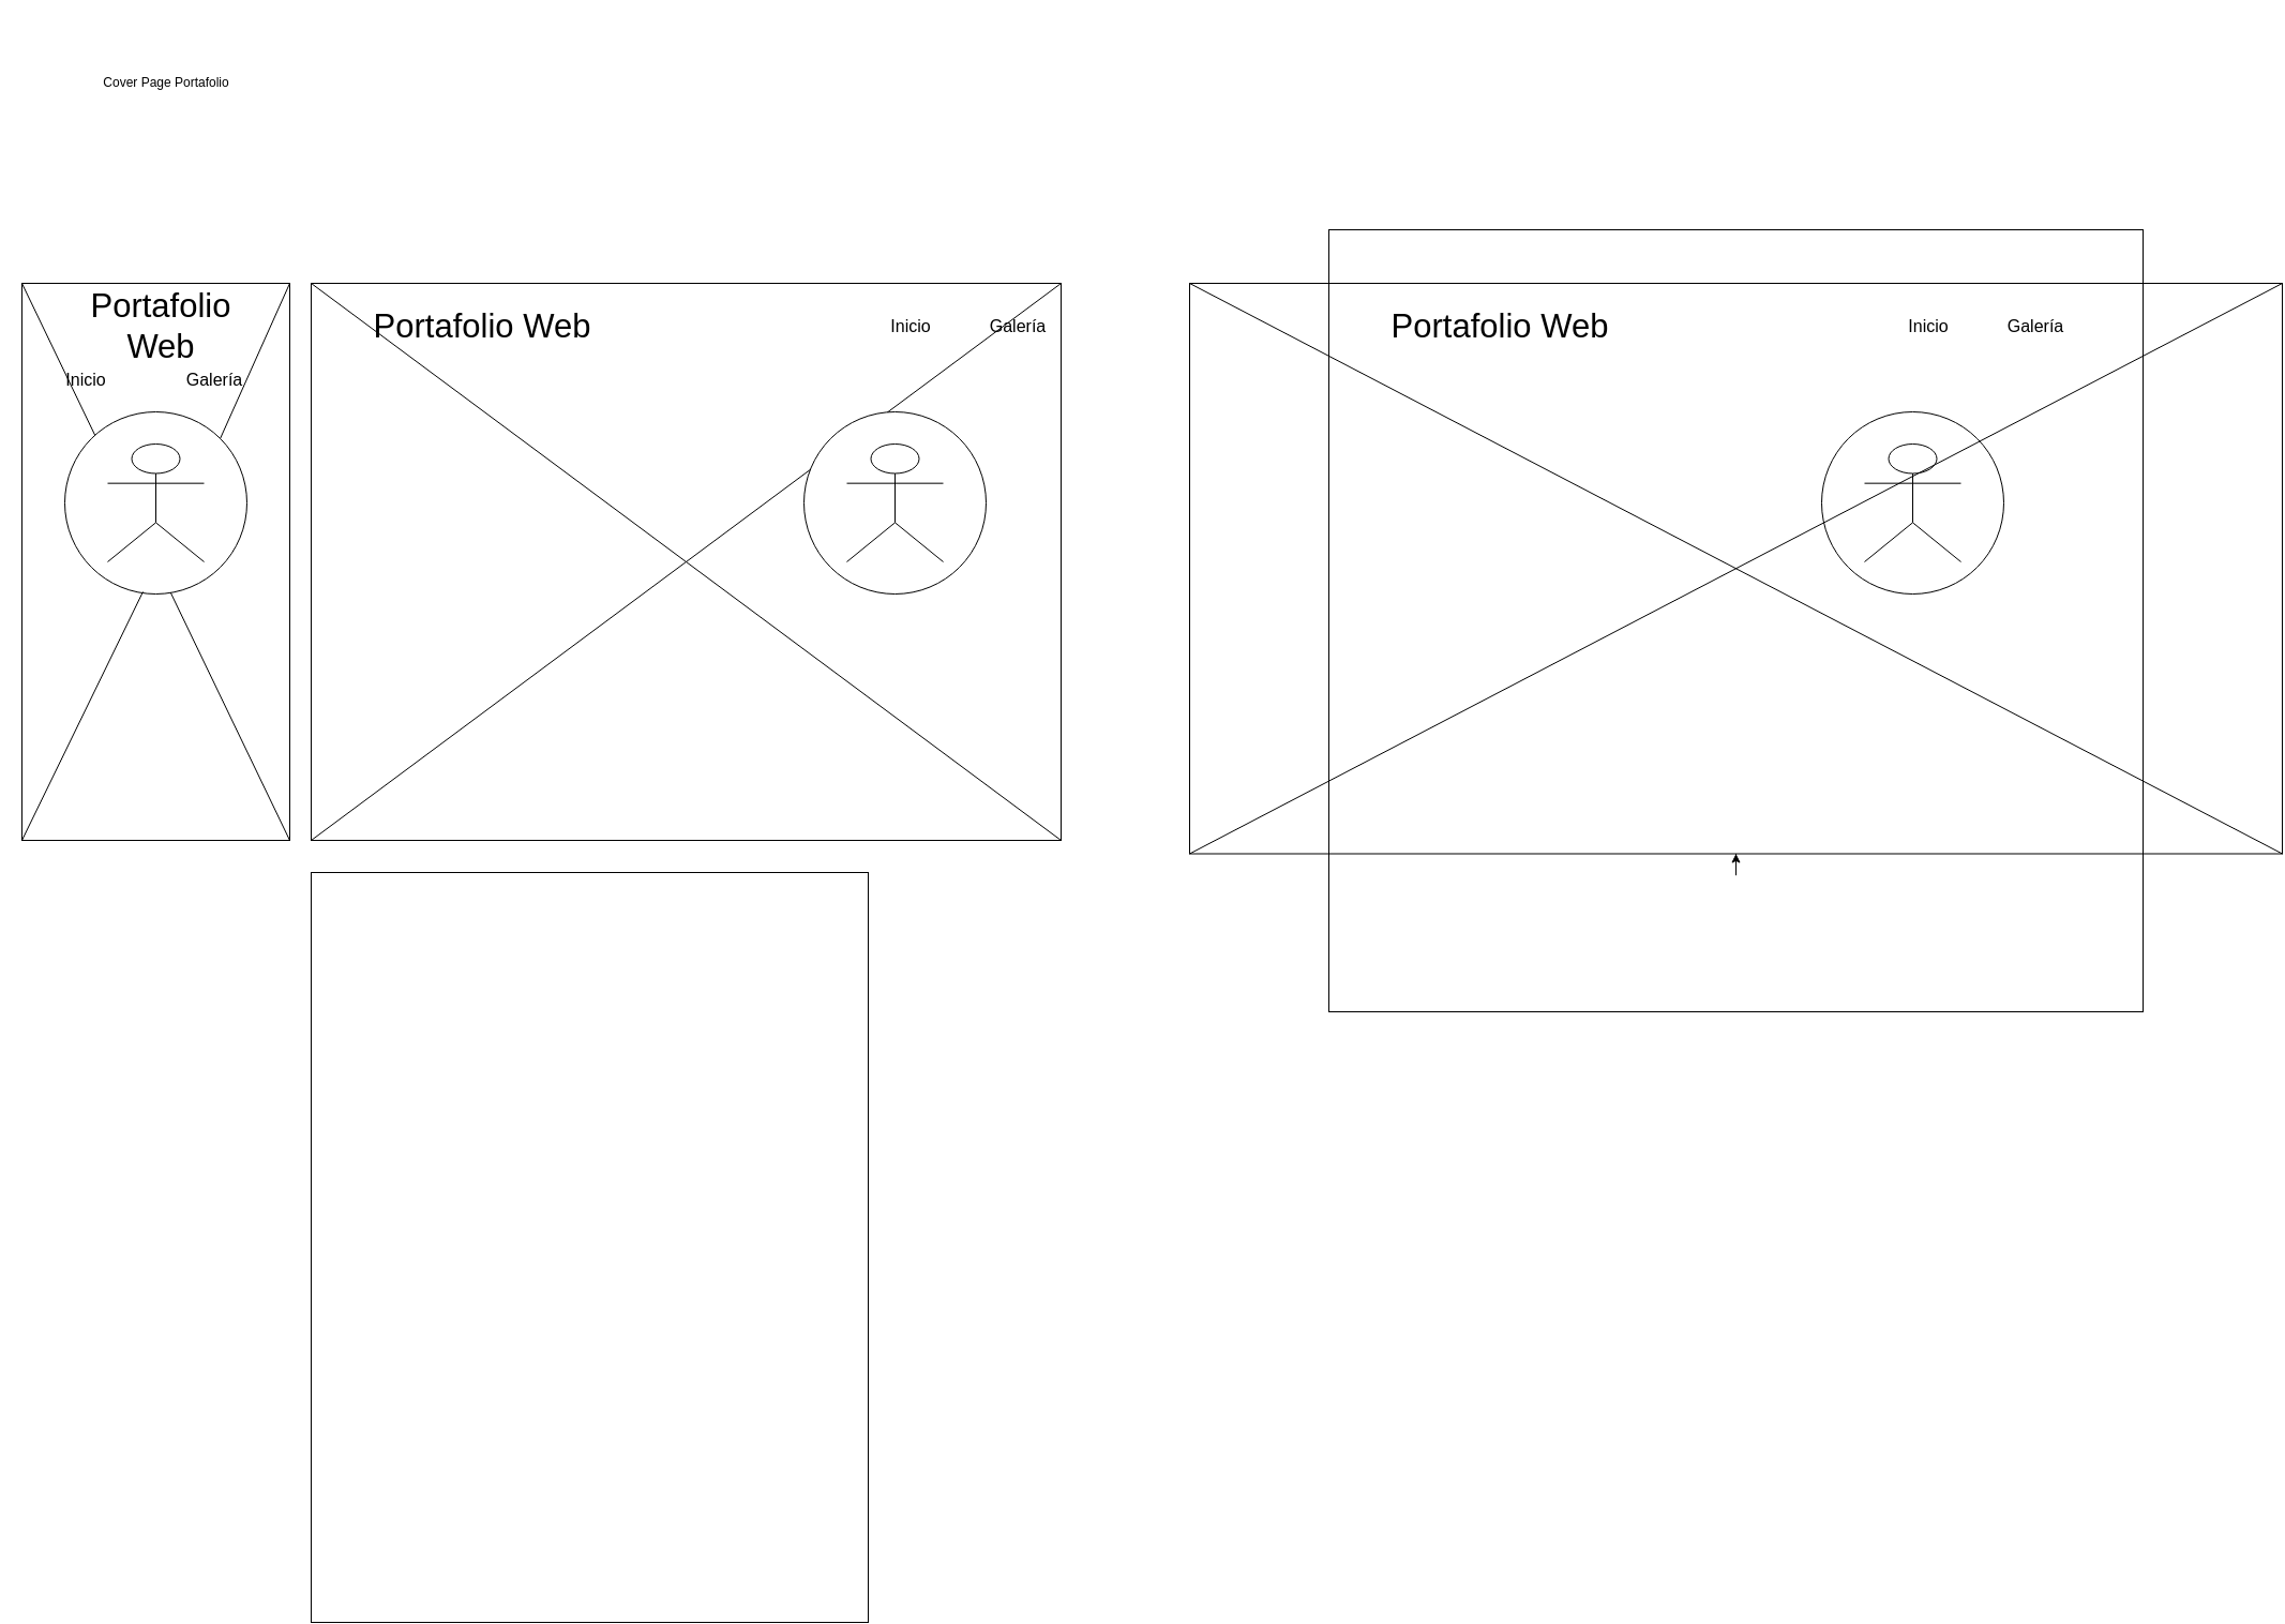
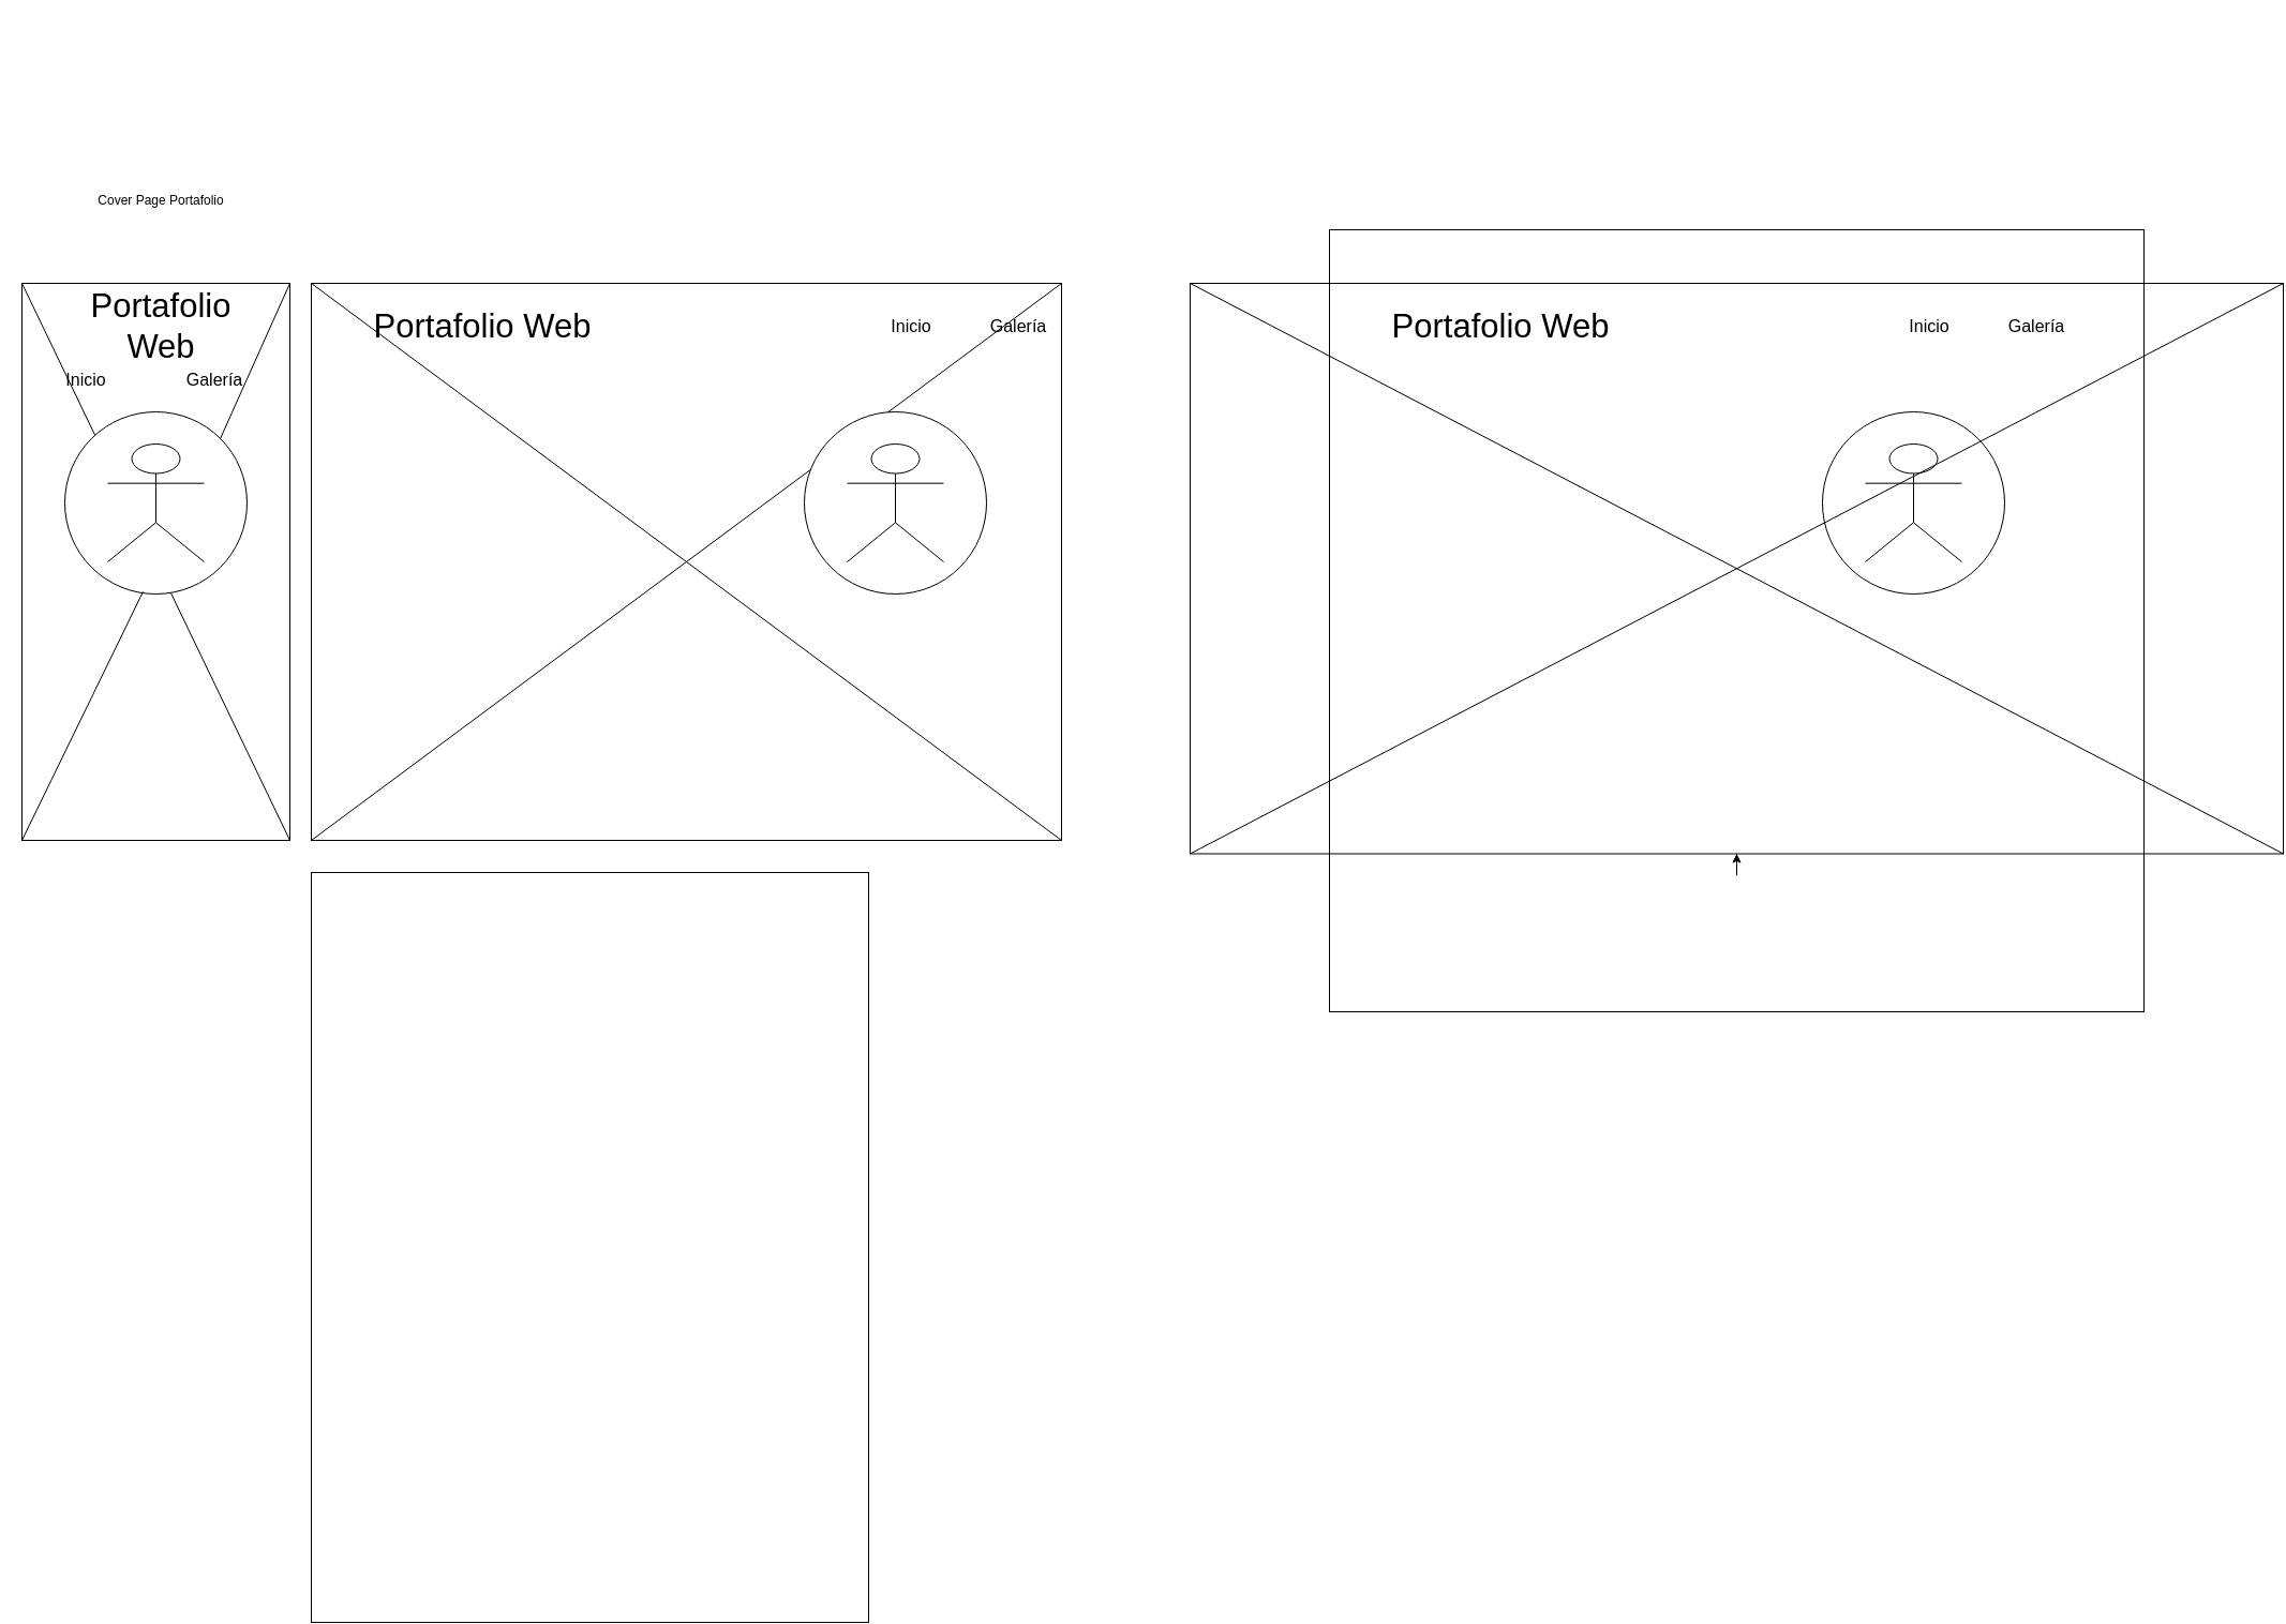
  <mxCell id="0" />
  <mxCell id="1" parent="0" />
  <mxCell id="2" value="" style="rounded=0;whiteSpace=wrap;html=1;" parent="1" vertex="1"><mxGeometry x="20" y="264" width="250" height="520" as="geometry" /></mxCell>
  <mxCell id="3" value="" style="rounded=0;whiteSpace=wrap;html=1;" parent="1" vertex="1"><mxGeometry x="290" y="264" width="700" height="520" as="geometry" /></mxCell>
  <mxCell id="4" value="" style="rounded=0;whiteSpace=wrap;html=1;rotation=90;" parent="1" vertex="1"><mxGeometry x="1353.75" y="20.25" width="532.5" height="1020" as="geometry" /></mxCell>
  <mxCell id="5" value="" style="rounded=0;whiteSpace=wrap;html=1;rotation=90;" parent="1" vertex="1"><mxGeometry x="200" y="904" width="700" height="520" as="geometry" /></mxCell>
- <mxCell id="6" value="Cover Page Portafolio" style="text;html=1;strokeColor=none;fillColor=none;align=center;verticalAlign=middle;whiteSpace=wrap;rounded=0;" parent="1" vertex="1"><mxGeometry x="25" y="66.5" width="260" height="20" as="geometry" /></mxCell>
+ <mxCell id="6" value="Cover Page Portafolio" style="text;html=1;strokeColor=none;fillColor=none;align=center;verticalAlign=middle;whiteSpace=wrap;rounded=0;" parent="1" vertex="1"><mxGeometry x="20" y="176.5" width="260" height="20" as="geometry" /></mxCell>
  <mxCell id="7" value="" style="endArrow=none;html=1;exitX=1;exitY=0;exitDx=0;exitDy=0;" parent="1" source="9" edge="1"><mxGeometry width="50" height="50" relative="1" as="geometry"><mxPoint x="220" y="314" as="sourcePoint" /><mxPoint x="270" y="264" as="targetPoint" /></mxGeometry></mxCell>
  <mxCell id="8" value="" style="endArrow=none;html=1;exitX=1;exitY=1;exitDx=0;exitDy=0;entryX=0;entryY=0;entryDx=0;entryDy=0;" parent="1" source="2" target="2" edge="1"><mxGeometry width="50" height="50" relative="1" as="geometry"><mxPoint x="30" y="794" as="sourcePoint" /><mxPoint x="280" y="274" as="targetPoint" /></mxGeometry></mxCell>
  <mxCell id="9" value="" style="ellipse;whiteSpace=wrap;html=1;aspect=fixed;" parent="1" vertex="1"><mxGeometry x="60" y="384" width="170" height="170" as="geometry" /></mxCell>
  <mxCell id="10" value="" style="endArrow=none;html=1;exitX=0;exitY=1;exitDx=0;exitDy=0;entryX=0.429;entryY=0.988;entryDx=0;entryDy=0;entryPerimeter=0;" parent="1" source="2" target="9" edge="1"><mxGeometry width="50" height="50" relative="1" as="geometry"><mxPoint x="20" y="784" as="sourcePoint" /><mxPoint x="270" y="264" as="targetPoint" /></mxGeometry></mxCell>
  <mxCell id="11" value="" style="shape=umlActor;verticalLabelPosition=bottom;verticalAlign=top;html=1;outlineConnect=0;" parent="1" vertex="1"><mxGeometry x="100" y="414" width="90" height="110" as="geometry" /></mxCell>
  <mxCell id="12" value="Portafolio Web" style="text;html=1;strokeColor=none;fillColor=none;align=center;verticalAlign=middle;whiteSpace=wrap;rounded=0;fontSize=31;" parent="1" vertex="1"><mxGeometry x="70" y="294" width="160" height="20" as="geometry" /></mxCell>
  <mxCell id="13" value="Inicio" style="text;html=1;strokeColor=none;fillColor=none;align=center;verticalAlign=middle;whiteSpace=wrap;rounded=0;fontSize=16;" parent="1" vertex="1"><mxGeometry x="60" y="344" width="40" height="20" as="geometry" /></mxCell>
  <mxCell id="14" value="Galería" style="text;html=1;strokeColor=none;fillColor=none;align=center;verticalAlign=middle;whiteSpace=wrap;rounded=0;fontSize=16;" parent="1" vertex="1"><mxGeometry x="180" y="344" width="40" height="20" as="geometry" /></mxCell>
  <mxCell id="15" value="Portafolio Web" style="text;html=1;strokeColor=none;fillColor=none;align=center;verticalAlign=middle;whiteSpace=wrap;rounded=0;fontSize=31;" parent="1" vertex="1"><mxGeometry x="310" y="294" width="280" height="20" as="geometry" /></mxCell>
  <mxCell id="16" value="Inicio" style="text;html=1;strokeColor=none;fillColor=none;align=center;verticalAlign=middle;whiteSpace=wrap;rounded=0;fontSize=16;" parent="1" vertex="1"><mxGeometry x="830" y="294" width="40" height="20" as="geometry" /></mxCell>
  <mxCell id="17" value="Galería" style="text;html=1;strokeColor=none;fillColor=none;align=center;verticalAlign=middle;whiteSpace=wrap;rounded=0;fontSize=16;" parent="1" vertex="1"><mxGeometry x="930" y="294" width="40" height="20" as="geometry" /></mxCell>
  <mxCell id="18" value="" style="endArrow=none;html=1;fontSize=16;entryX=0;entryY=0;entryDx=0;entryDy=0;exitX=1;exitY=1;exitDx=0;exitDy=0;" parent="1" source="3" target="3" edge="1"><mxGeometry width="50" height="50" relative="1" as="geometry"><mxPoint x="620" y="484" as="sourcePoint" /><mxPoint x="670" y="434" as="targetPoint" /></mxGeometry></mxCell>
  <mxCell id="19" value="" style="endArrow=none;html=1;fontSize=16;entryX=1;entryY=0;entryDx=0;entryDy=0;exitX=0;exitY=1;exitDx=0;exitDy=0;" parent="1" source="3" target="3" edge="1"><mxGeometry width="50" height="50" relative="1" as="geometry"><mxPoint x="620" y="484" as="sourcePoint" /><mxPoint x="670" y="434" as="targetPoint" /></mxGeometry></mxCell>
  <mxCell id="20" style="edgeStyle=orthogonalEdgeStyle;rounded=0;orthogonalLoop=1;jettySize=auto;html=1;exitX=1;exitY=0.5;exitDx=0;exitDy=0;fontSize=16;" parent="1" source="4" target="4" edge="1"><mxGeometry relative="1" as="geometry" /></mxCell>
  <mxCell id="21" value="" style="ellipse;whiteSpace=wrap;html=1;aspect=fixed;" parent="1" vertex="1"><mxGeometry x="750" y="384" width="170" height="170" as="geometry" /></mxCell>
  <mxCell id="22" value="" style="shape=umlActor;verticalLabelPosition=bottom;verticalAlign=top;html=1;outlineConnect=0;" parent="1" vertex="1"><mxGeometry x="790" y="414" width="90" height="110" as="geometry" /></mxCell>
  <mxCell id="23" value="Portafolio Web" style="text;html=1;strokeColor=none;fillColor=none;align=center;verticalAlign=middle;whiteSpace=wrap;rounded=0;fontSize=31;" parent="1" vertex="1"><mxGeometry x="1260" y="294" width="280" height="20" as="geometry" /></mxCell>
  <mxCell id="24" value="Inicio" style="text;html=1;strokeColor=none;fillColor=none;align=center;verticalAlign=middle;whiteSpace=wrap;rounded=0;fontSize=16;" parent="1" vertex="1"><mxGeometry x="1780" y="294" width="40" height="20" as="geometry" /></mxCell>
  <mxCell id="25" value="Galería" style="text;html=1;strokeColor=none;fillColor=none;align=center;verticalAlign=middle;whiteSpace=wrap;rounded=0;fontSize=16;" parent="1" vertex="1"><mxGeometry x="1880" y="294" width="40" height="20" as="geometry" /></mxCell>
  <mxCell id="26" value="" style="ellipse;whiteSpace=wrap;html=1;aspect=fixed;" parent="1" vertex="1"><mxGeometry x="1700" y="384" width="170" height="170" as="geometry" /></mxCell>
  <mxCell id="27" value="" style="shape=umlActor;verticalLabelPosition=bottom;verticalAlign=top;html=1;outlineConnect=0;" parent="1" vertex="1"><mxGeometry x="1740" y="414" width="90" height="110" as="geometry" /></mxCell>
  <mxCell id="28" value="" style="endArrow=none;html=1;fontSize=16;entryX=0;entryY=1;entryDx=0;entryDy=0;exitX=1;exitY=0;exitDx=0;exitDy=0;" parent="1" source="4" target="4" edge="1"><mxGeometry width="50" height="50" relative="1" as="geometry"><mxPoint x="1460" y="654" as="sourcePoint" /><mxPoint x="1510" y="604" as="targetPoint" /></mxGeometry></mxCell>
  <mxCell id="29" value="" style="endArrow=none;html=1;fontSize=16;exitX=1;exitY=1;exitDx=0;exitDy=0;entryX=0;entryY=0;entryDx=0;entryDy=0;" parent="1" source="4" target="4" edge="1"><mxGeometry width="50" height="50" relative="1" as="geometry"><mxPoint x="1460" y="654" as="sourcePoint" /><mxPoint x="1510" y="604" as="targetPoint" /></mxGeometry></mxCell>
  <mxCell id="30" value="" style="rounded=0;whiteSpace=wrap;html=1;fontSize=16;fillColor=none;" parent="1" vertex="1"><mxGeometry x="1240" y="214" width="760" height="730" as="geometry" /></mxCell>
